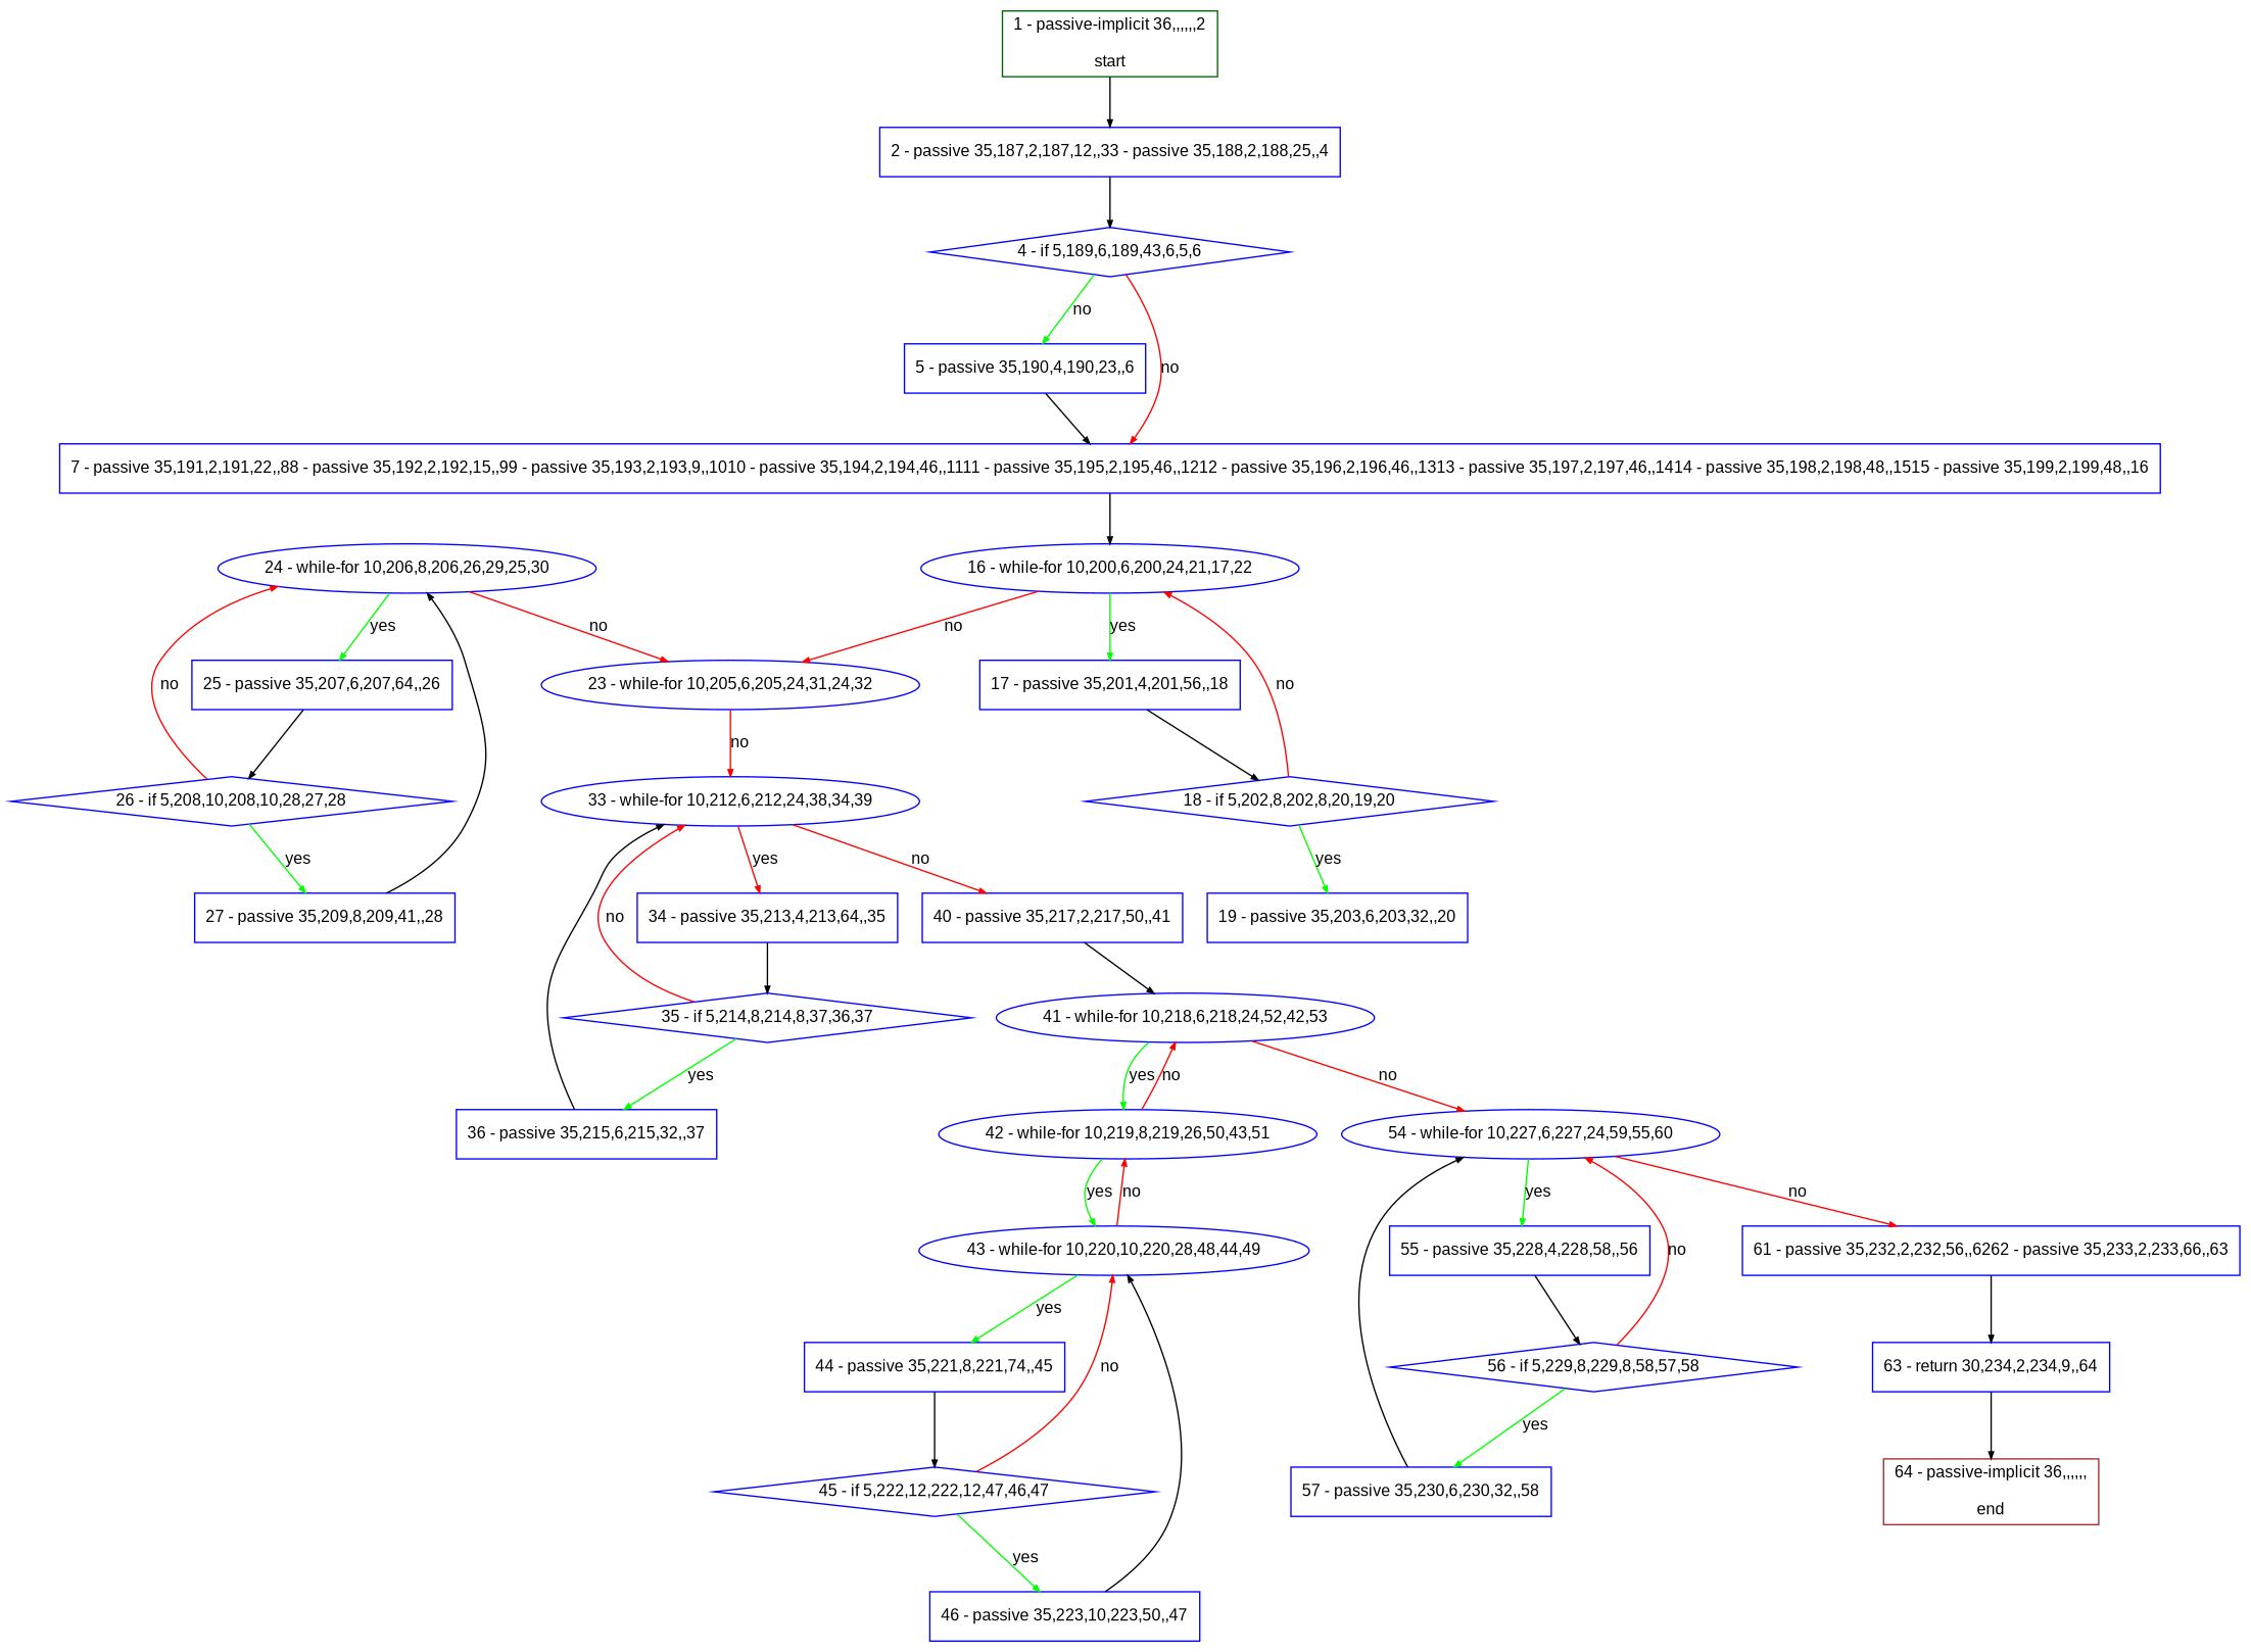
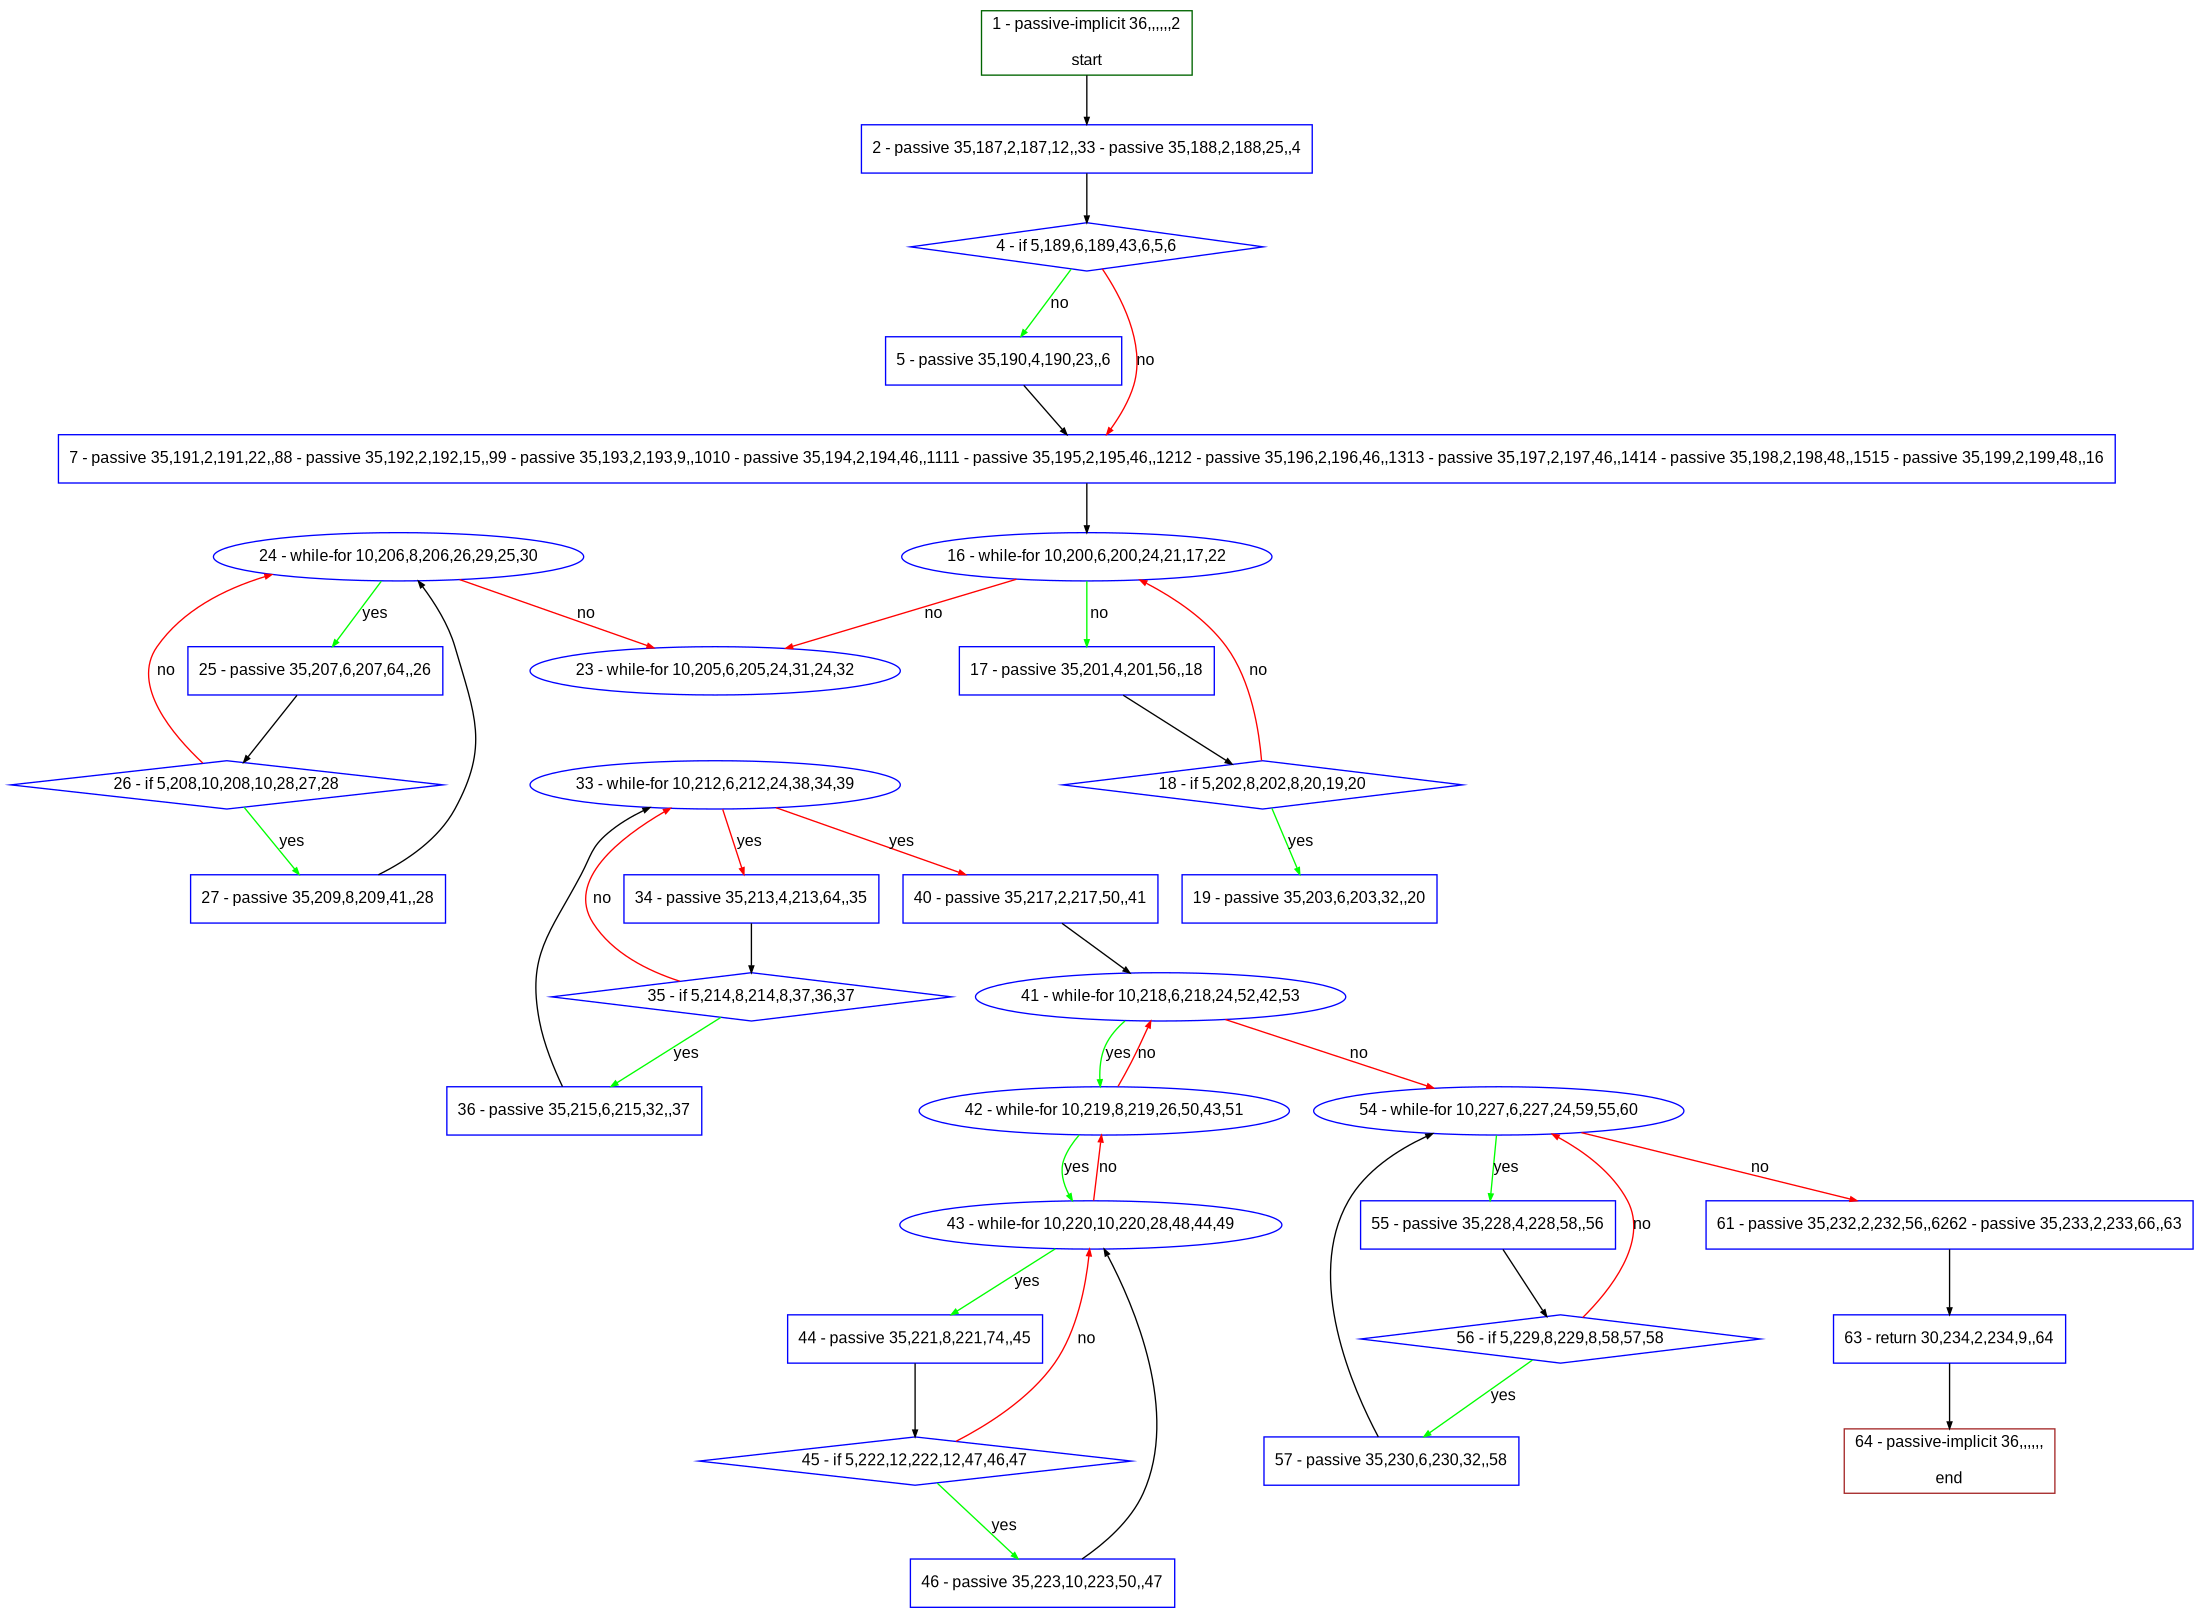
  digraph {
    bgcolor=white
    compound=true
    fillcolor="#FFFFCC"
    fontname=Arial
    fontsize=12
    pack=true
    packmode=clust
    style="rounded,filled"
    node [color="#0000ff" compound=true fillcolor="#ffffff" fixedsize=false fontname=Arial fontsize=12 node_initialized=no shape=box style=filled]
    edge [arrowhead=normal arrowsize=0.5 arrowtail=none color="#000000" compound=true dir=forward fontcolor=black fontname=Arial fontsize=12]
    n1 [label="2 - passive 35,187,2,187,12,,33 - passive 35,188,2,188,25,,4"]
    n2 [label="4 - if 5,189,6,189,43,6,5,6" shape=diamond]
    n3 [label="5 - passive 35,190,4,190,23,,6"]
    n4 [label="7 - passive 35,191,2,191,22,,88 - passive 35,192,2,192,15,,99 - passive 35,193,2,193,9,,1010 - passive 35,194,2,194,46,,1111 - passive 35,195,2,195,46,,1212 - passive 35,196,2,196,46,,1313 - passive 35,197,2,197,46,,1414 - passive 35,198,2,198,48,,1515 - passive 35,199,2,199,48,,16"]
    n5 [color="#006400" label="1 - passive-implicit 36,,,,,,2\n\nstart"]
    n6 [label="16 - while-for 10,200,6,200,24,21,17,22" shape=oval]
    n7 [label="17 - passive 35,201,4,201,56,,18"]
    n8 [label="23 - while-for 10,205,6,205,24,31,24,32" shape=oval]
    n9 [label="18 - if 5,202,8,202,8,20,19,20" shape=diamond]
    n10 [label="33 - while-for 10,212,6,212,24,38,34,39" shape=oval]
    n11 [label="19 - passive 35,203,6,203,32,,20"]
    n12 [label="24 - while-for 10,206,8,206,26,29,25,30" shape=oval]
    n13 [label="25 - passive 35,207,6,207,64,,26"]
    n14 [label="34 - passive 35,213,4,213,64,,35"]
    n15 [label="40 - passive 35,217,2,217,50,,41"]
    n16 [label="26 - if 5,208,10,208,10,28,27,28" shape=diamond]
    n17 [label="35 - if 5,214,8,214,8,37,36,37" shape=diamond]
    n18 [label="41 - while-for 10,218,6,218,24,52,42,53" shape=oval]
    n19 [label="27 - passive 35,209,8,209,41,,28"]
    n20 [label="36 - passive 35,215,6,215,32,,37"]
    n21 [label="42 - while-for 10,219,8,219,26,50,43,51" shape=oval]
    n22 [label="54 - while-for 10,227,6,227,24,59,55,60" shape=oval]
    n23 [label="43 - while-for 10,220,10,220,28,48,44,49" shape=oval]
    n24 [label="55 - passive 35,228,4,228,58,,56"]
    n25 [label="61 - passive 35,232,2,232,56,,6262 - passive 35,233,2,233,66,,63"]
    n26 [label="44 - passive 35,221,8,221,74,,45"]
    n27 [label="56 - if 5,229,8,229,8,58,57,58" shape=diamond]
    n28 [label="63 - return 30,234,2,234,9,,64"]
    n29 [label="45 - if 5,222,12,222,12,47,46,47" shape=diamond]
    n30 [label="46 - passive 35,223,10,223,50,,47"]
    n31 [label="57 - passive 35,230,6,230,32,,58"]
    n32 [color="#a52a2a" label="64 - passive-implicit 36,,,,,,\n\nend"]
    n1 -> n2
    n2 -> n3 [color="#00ff00" label=no]
    n2 -> n4 [color="#ff0000" label=no]
    n3 -> n4
    n4 -> n6
    n5 -> n1
-   n6 -> n7 [color="#00ff00" label=yes]
+   n6 -> n7 [color="#00ff00" label=no]
    n6 -> n8 [color="#ff0000" label=no]
    n7 -> n9
-   n8 -> n10 [color="#ff0000" label=no]
    n9 -> n6 [color="#ff0000" label=no]
    n9 -> n11 [color="#00ff00" label=yes]
    n10 -> n14 [color="#ff0000" label=yes]
-   n10 -> n15 [color="#ff0000" label=no]
+   n10 -> n15 [color="#ff0000" label=yes]
    n12 -> n8 [color="#ff0000" label=no]
    n12 -> n13 [color="#00ff00" label=yes]
    n13 -> n16
    n14 -> n17
    n15 -> n18
    n16 -> n12 [color="#ff0000" label=no]
    n16 -> n19 [color="#00ff00" label=yes]
    n17 -> n10 [color="#ff0000" label=no]
    n17 -> n20 [color="#00ff00" label=yes]
    n18 -> n21 [color="#00ff00" label=yes]
    n18 -> n22 [color="#ff0000" label=no]
    n19 -> n12
    n20 -> n10
    n21 -> n18 [color="#ff0000" label=no]
    n21 -> n23 [color="#00ff00" label=yes]
    n22 -> n24 [color="#00ff00" label=yes]
    n22 -> n25 [color="#ff0000" label=no]
    n23 -> n21 [color="#ff0000" label=no]
    n23 -> n26 [color="#00ff00" label=yes]
    n24 -> n27
    n25 -> n28
    n26 -> n29
    n27 -> n22 [color="#ff0000" label=no]
    n27 -> n31 [color="#00ff00" label=yes]
    n28 -> n32
    n29 -> n23 [color="#ff0000" label=no]
    n29 -> n30 [color="#00ff00" label=yes]
    n30 -> n23
    n31 -> n22
  }
